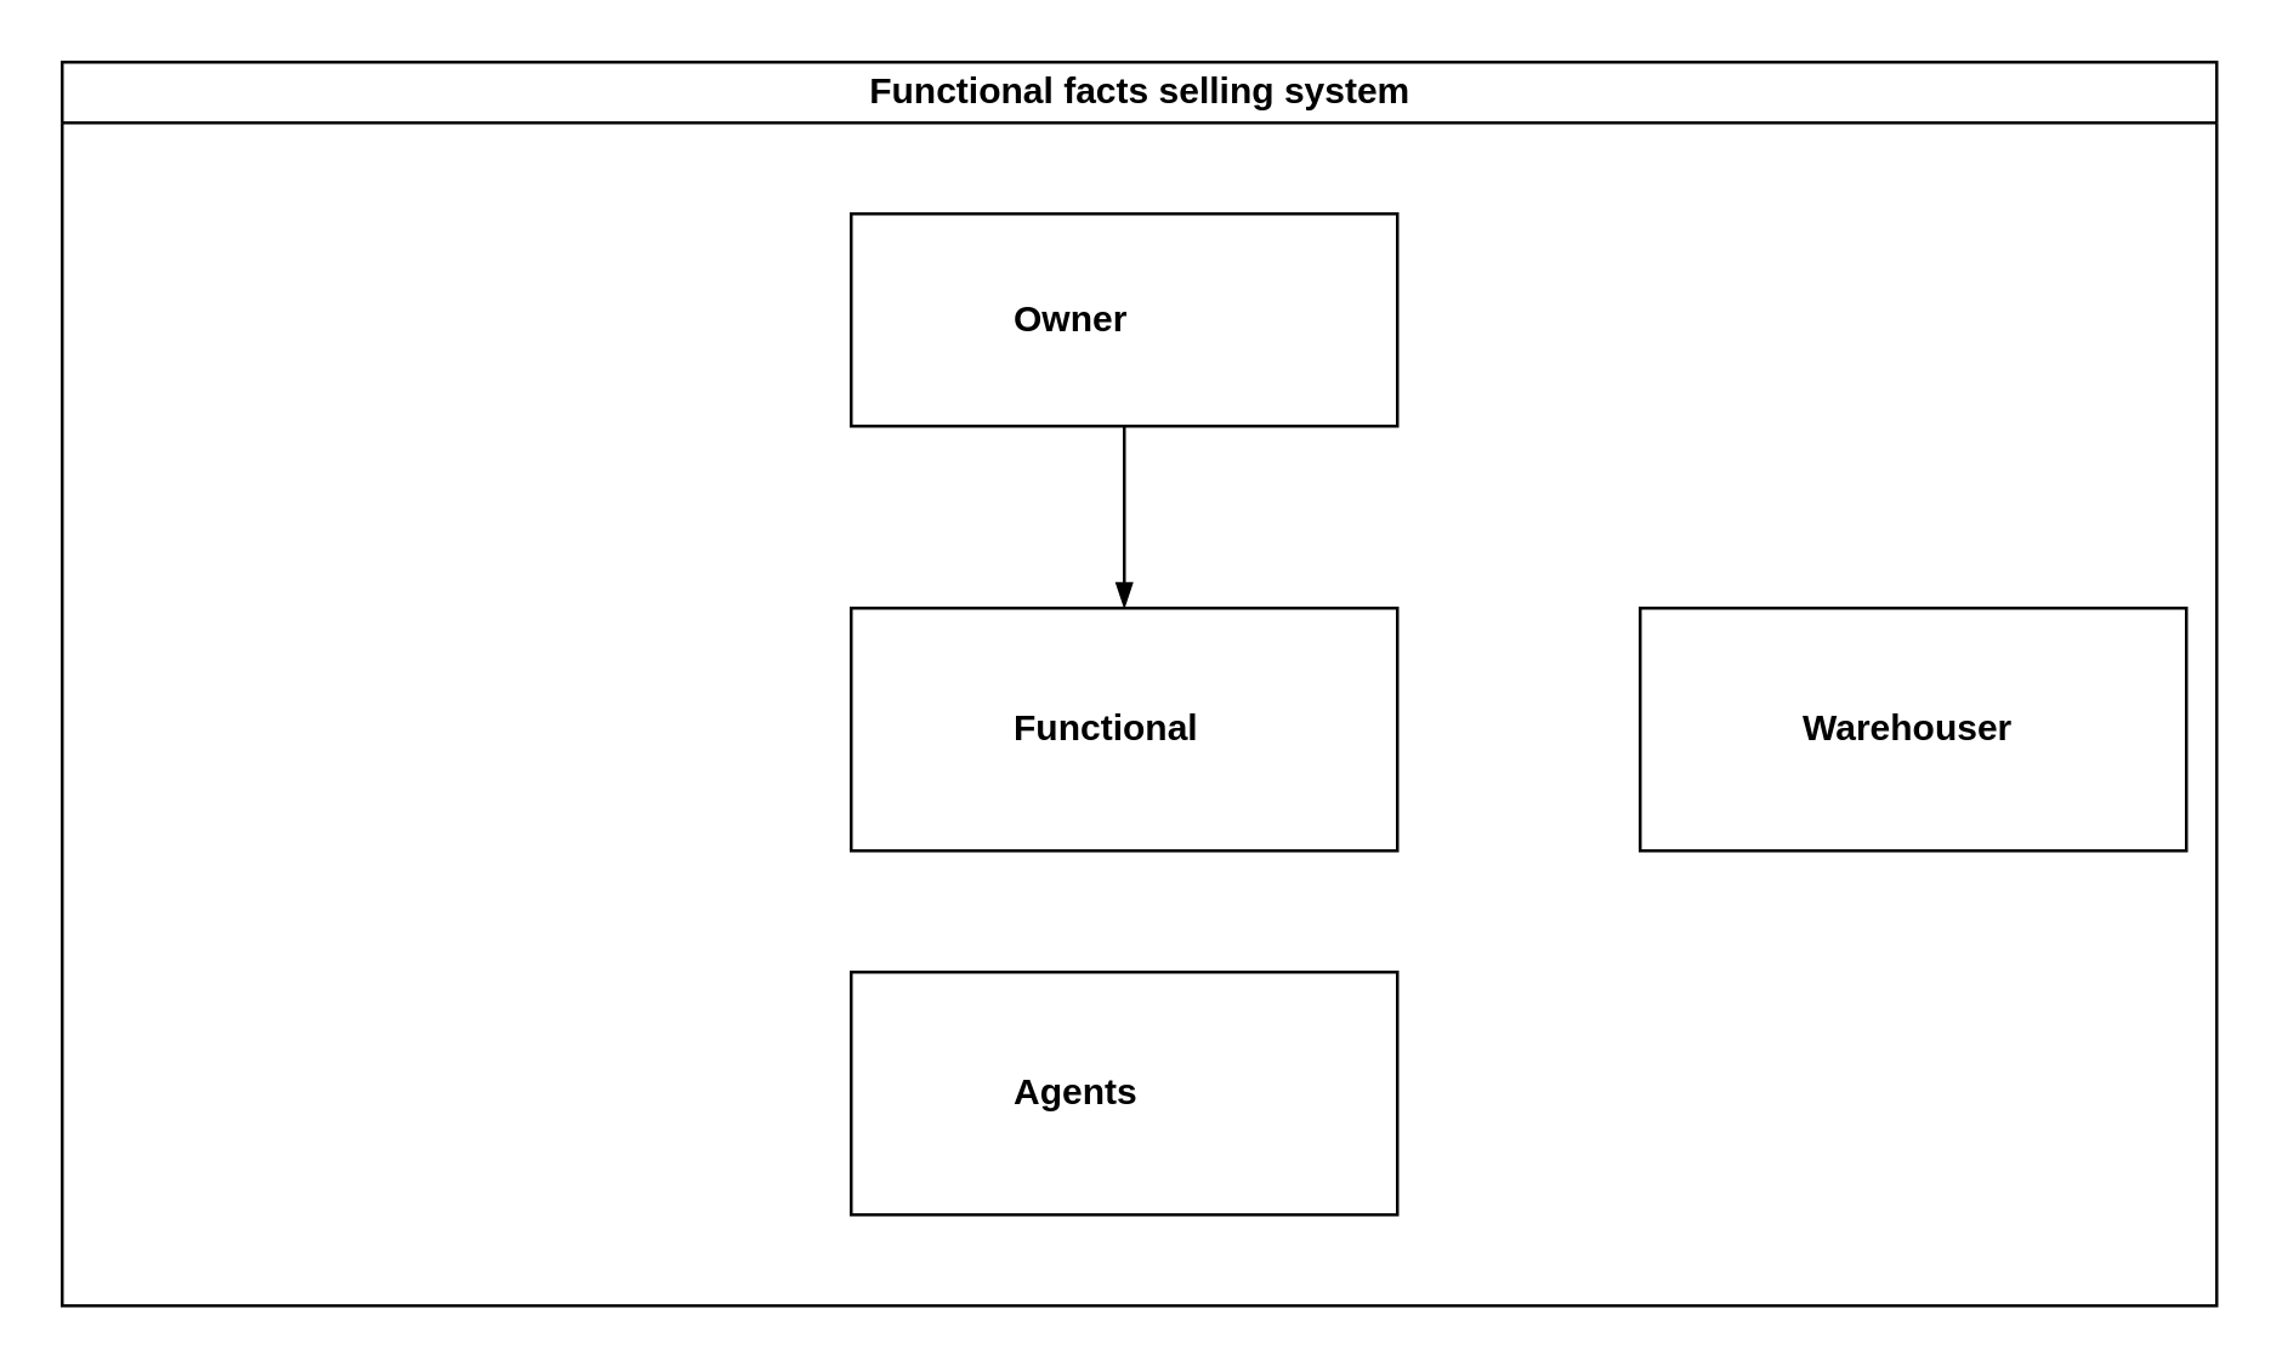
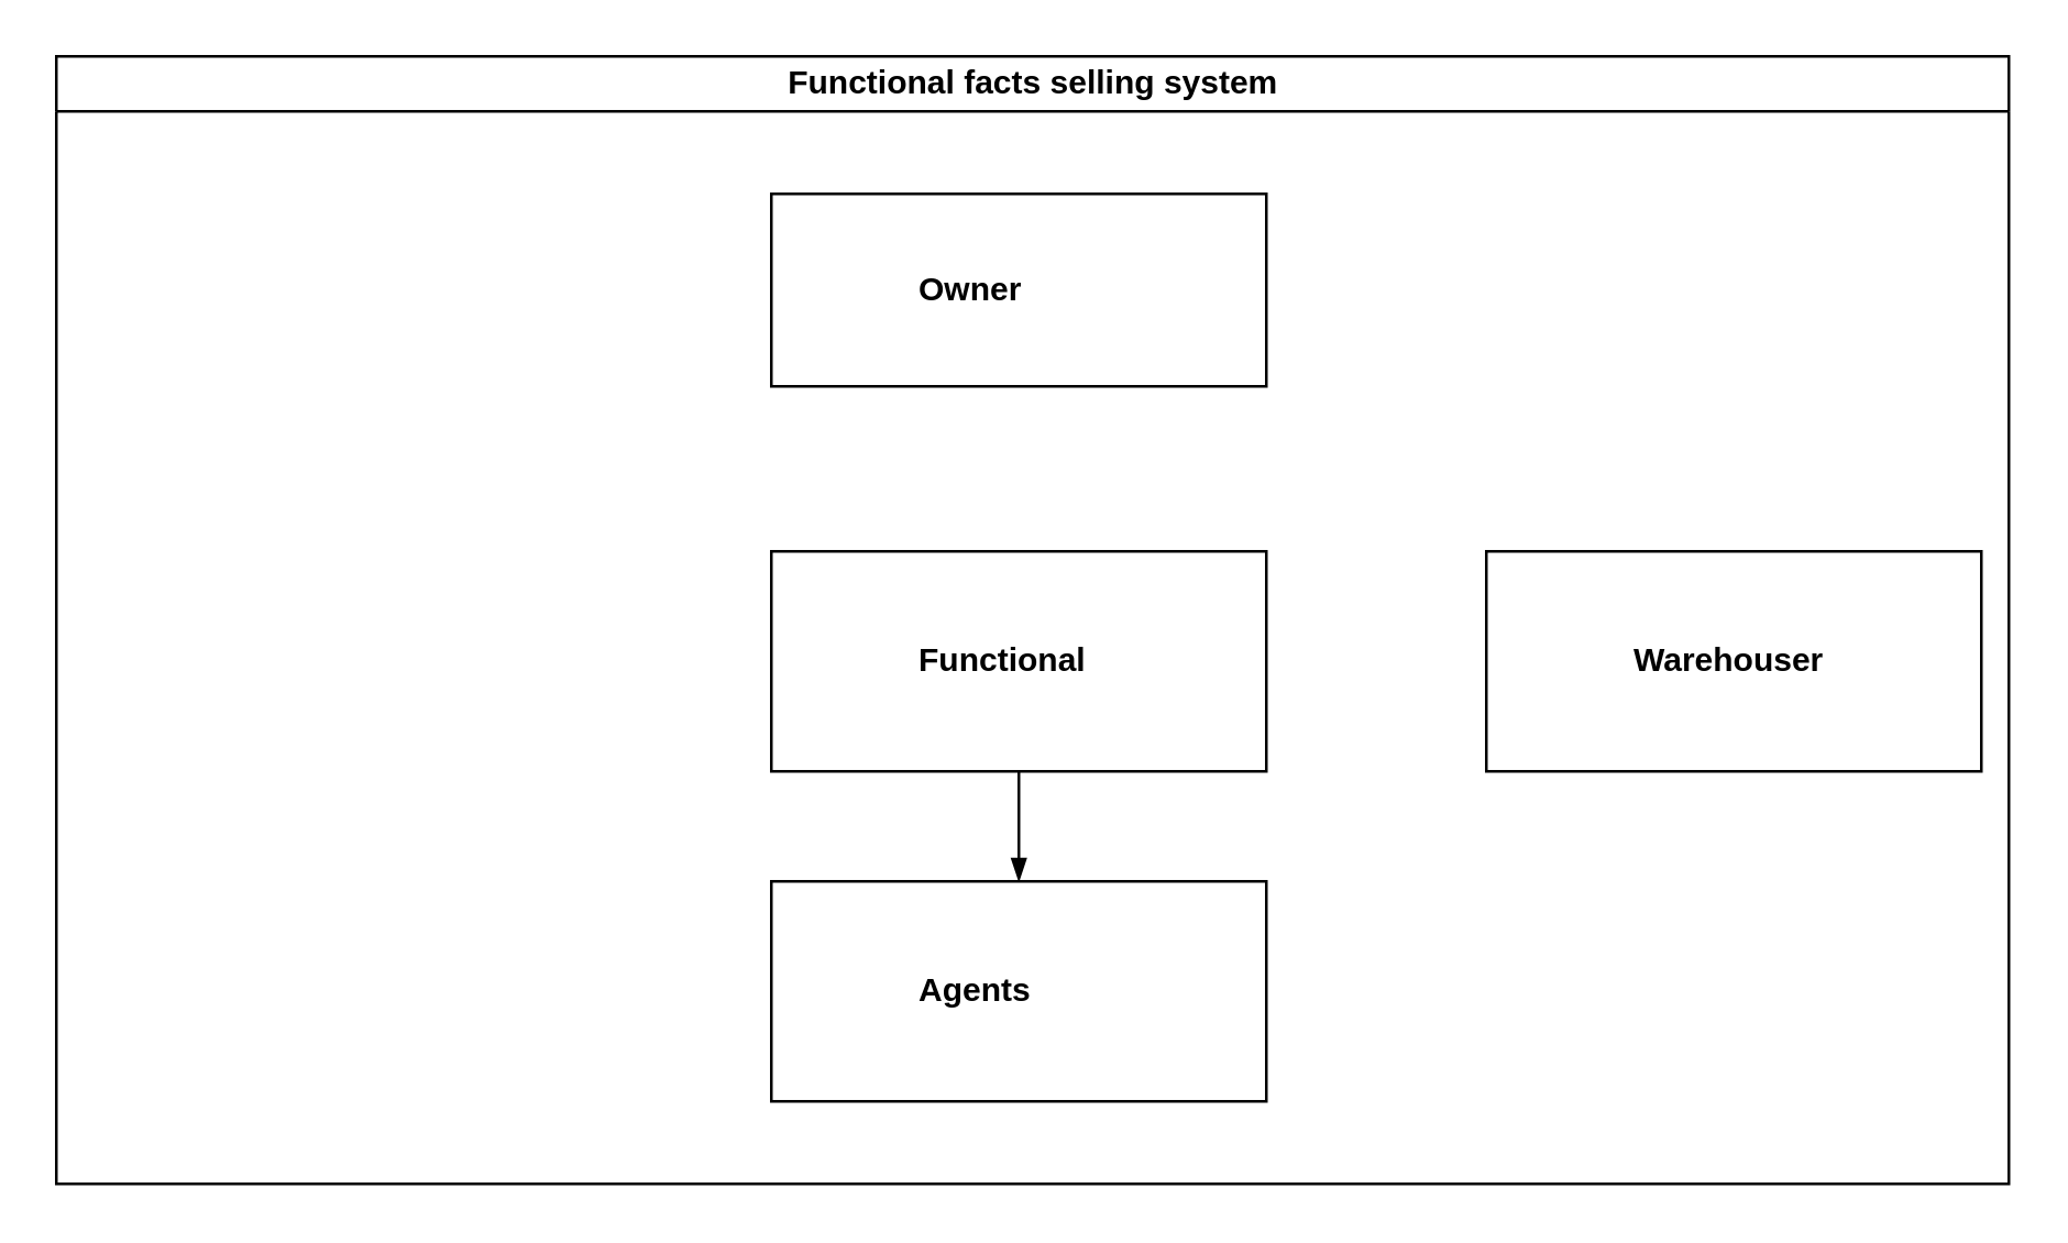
  <mxCell id="0" />
  <mxCell id="1" parent="0" />
  <mxCell id="2" value="Functional facts selling system" style="swimlane;html=1;startSize=20;horizontal=1;containerType=tree;glass=0;" parent="1" vertex="1"><mxGeometry x="20" y="20" width="710" height="410" as="geometry" /></mxCell>
  <mxCell id="3" value="Owner" style="label;image=https://cdn3.iconfinder.com/data/icons/user-avatars-1/512/users-3-128.png;whiteSpace=wrap;html=1;rounded=0;glass=0;treeMoving=1;treeFolding=1;" parent="2" vertex="1"><mxGeometry x="260" y="50" width="180" height="70" as="geometry" /></mxCell>
- <mxCell id="4" value="" style="endArrow=blockThin;endFill=1;fontSize=11;edgeStyle=elbowEdgeStyle;elbow=vertical;rounded=0;" parent="2" source="3" target="5" edge="1"><mxGeometry relative="1" as="geometry" /></mxCell>
  <mxCell id="5" value="Functional" style="label;image=https://cdn3.iconfinder.com/data/icons/user-avatars-1/512/users-10-3-128.png;whiteSpace=wrap;html=1;rounded=0;glass=0;treeFolding=1;treeMoving=1;" parent="2" vertex="1"><mxGeometry x="260" y="180" width="180" height="80" as="geometry" /></mxCell>
+ <mxCell id="6" value="" style="endArrow=blockThin;endFill=1;fontSize=11;edgeStyle=elbowEdgeStyle;elbow=vertical;rounded=0;" edge="1" target="7" source="5" parent="2"><mxGeometry relative="1" as="geometry"><mxPoint x="390" y="200" as="sourcePoint" /></mxGeometry></mxCell>
  <mxCell id="7" value="Agents" style="label;image=https://cdn3.iconfinder.com/data/icons/user-avatars-1/512/users-10-3-128.png;whiteSpace=wrap;html=1;rounded=0;glass=0;treeFolding=1;treeMoving=1;" vertex="1" parent="2"><mxGeometry x="260" y="300" width="180" height="80" as="geometry" /></mxCell>
  <mxCell id="8" value="Warehouser" style="label;image=https://cdn3.iconfinder.com/data/icons/user-avatars-1/512/users-10-3-128.png;whiteSpace=wrap;html=1;rounded=0;glass=0;treeFolding=1;treeMoving=1;" vertex="1" parent="2"><mxGeometry x="520" y="180" width="180" height="80" as="geometry" /></mxCell>
